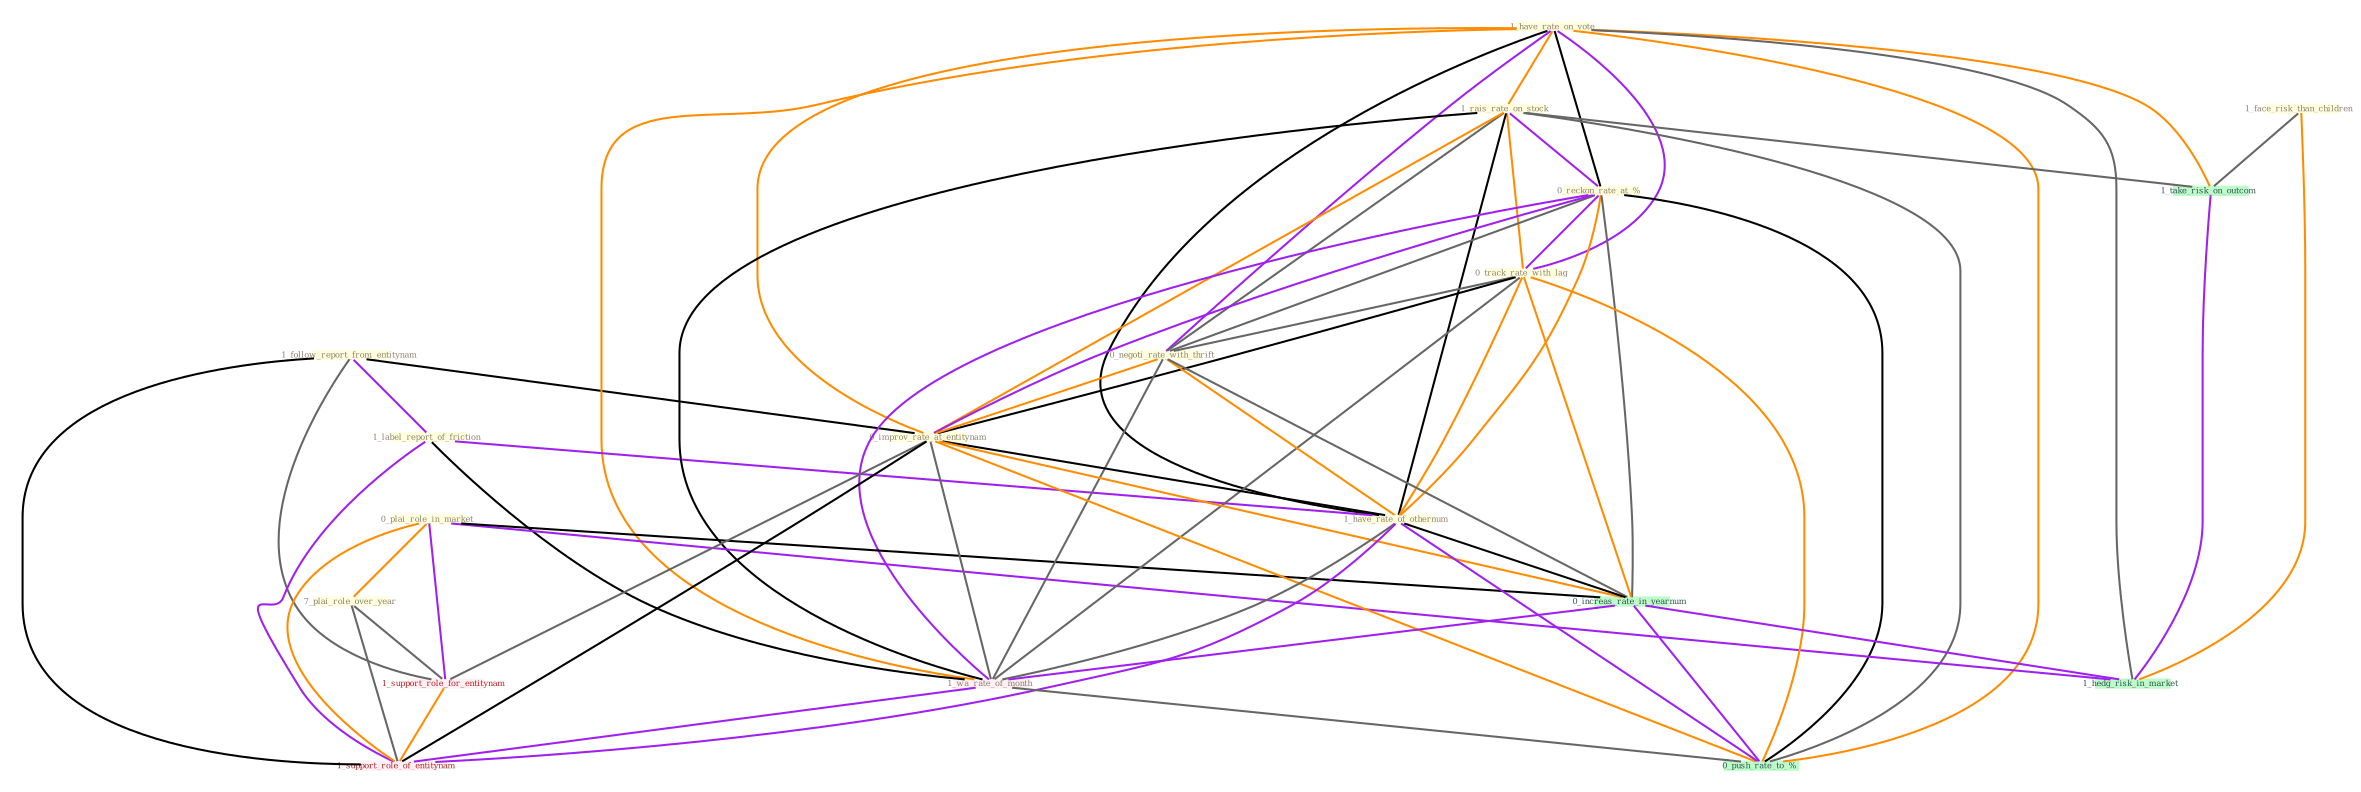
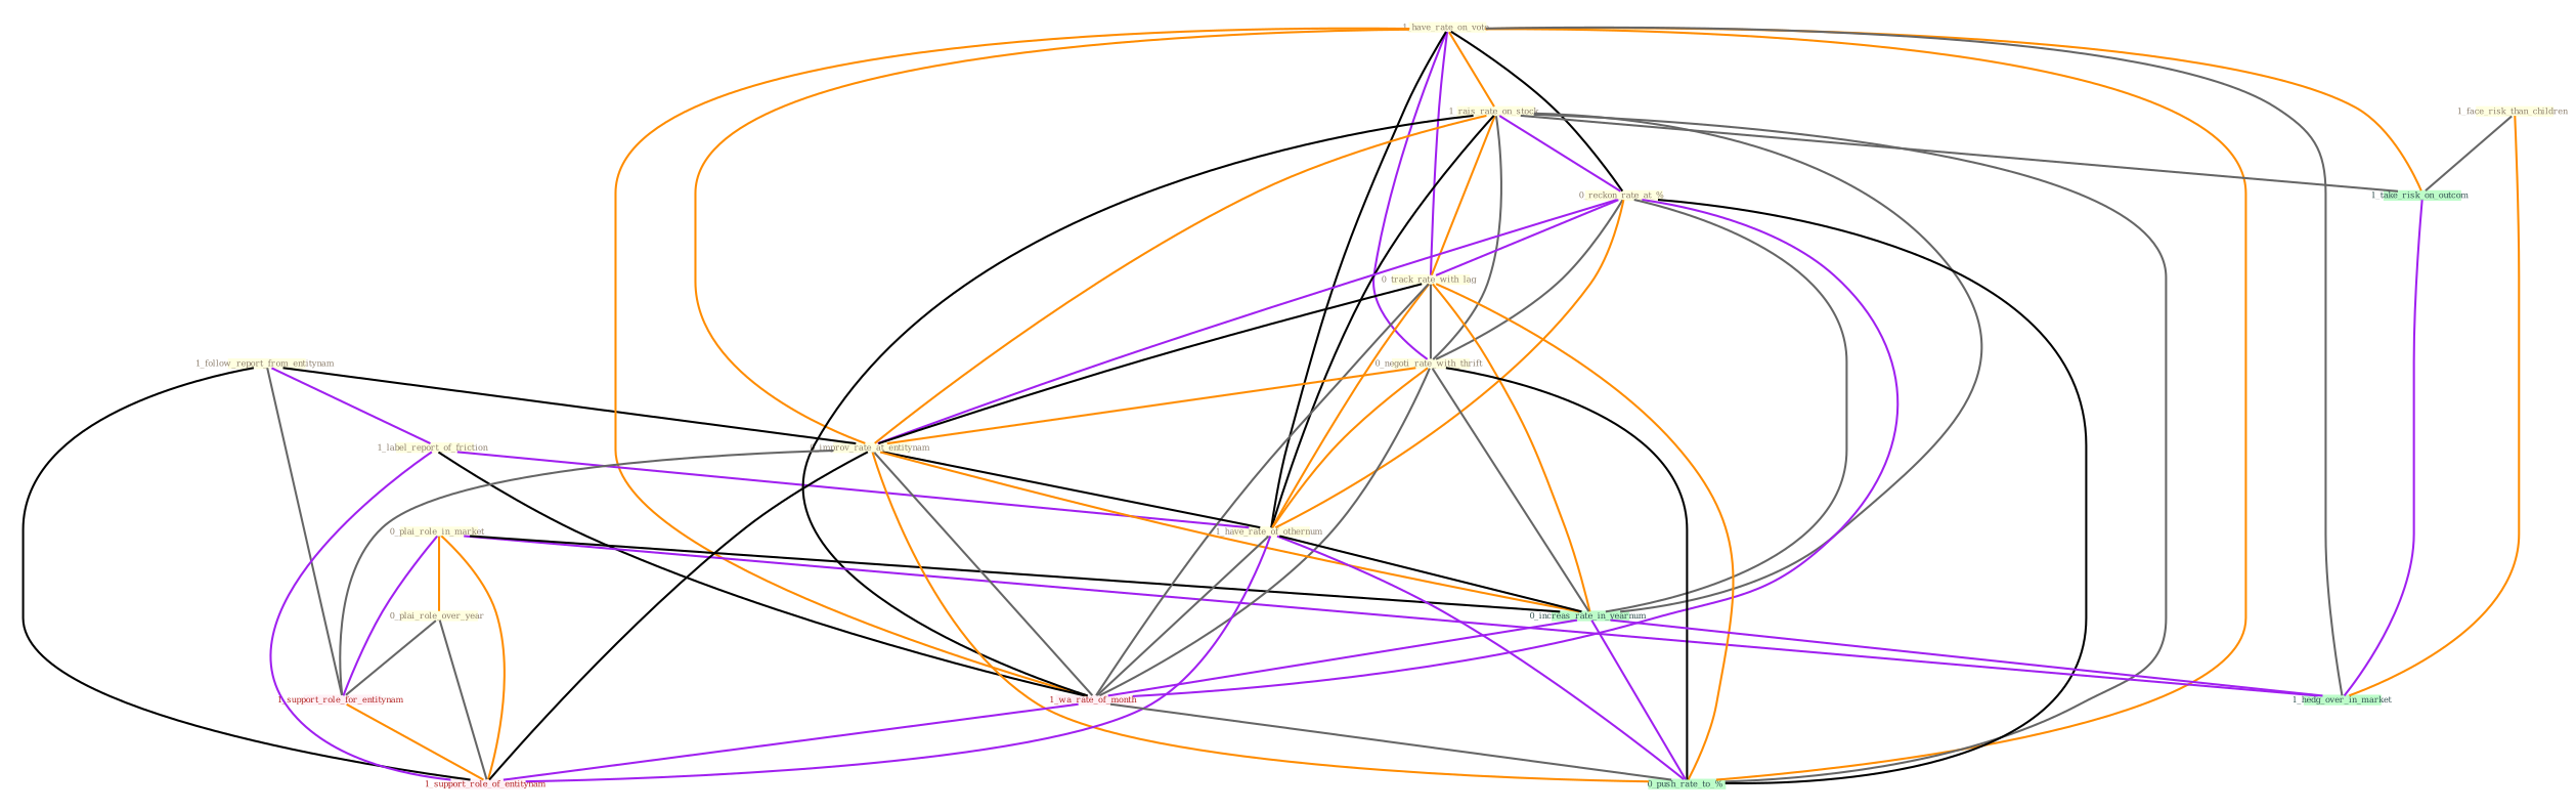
  graph {
    node [color="#ffffe0" fixedsize=true fontcolor="#8b7d6b" fontsize=4 shape=polygon style=filled]
    edge [color=gray40 w=1]
    "1_follow_report_from_entitynam " [height=.06 width=.5]
    "1_have_rate_on_vote " [height=.06 width=.5]
    "1_label_report_of_friction " [height=.06 width=.5]
    "1_rais_rate_on_stock " [height=.06 width=.5]
    "0_reckon_rate_at_% " [height=.06 width=.5]
    "0_plai_role_in_market " [height=.06 width=.5]
-   "0_plai_role_over_year " [height=.06 width=.5 label="7_plai_role_over_year"]
+   "0_plai_role_over_year " [height=.06 width=.5]
    "0_track_rate_with_lag " [height=.06 width=.5]
    "0_negoti_rate_with_thrift " [height=.06 width=.5]
    "1_face_risk_than_children " [height=.06 width=.5]
    "0_improv_rate_at_entitynam " [height=.06 width=.5]
    "1_have_rate_of_othernum " [height=.06 width=.5]
-   "1_wa_rate_of_month " [color="#fff0f5" height=.06 width=.5]
+   "1_wa_rate_of_month " [color="#fff0f5" fontcolor="#b22222" height=.06 width=.5]
    "1_support_role_for_entitynam " [color="#fff0f5" fontcolor="#b22222" height=.06 width=.5]
    "1_support_role_of_entitynam " [color="#fff0f5" fontcolor="#b22222" height=.06 width=.5]
    "1_take_risk_on_outcom " [color="#BDFCC9" fontcolor="#2f4f4f" height=.06 width=.5]
    "0_push_rate_to_% " [color="#BDFCC9" fontcolor="#2f4f4f" height=.06 width=.5]
-   "1_hedg_risk_in_market " [color="#BDFCC9" fontcolor="#2f4f4f" height=.06 width=.5]
+   "1_hedg_risk_in_market " [color="#BDFCC9" fontcolor="#2f4f4f" height=.06 width=.5 label="1_hedg_over_in_market"]
    "0_increas_rate_in_yearnum " [color="#BDFCC9" fontcolor="#2f4f4f" height=.06 width=.5]
    subgraph sub_1 {
      "1_follow_report_from_entitynam "
      "1_have_rate_on_vote "
      "1_label_report_of_friction "
      "1_rais_rate_on_stock "
      "0_reckon_rate_at_% "
      "0_plai_role_in_market "
      "0_plai_role_over_year "
      "0_track_rate_with_lag "
      "0_negoti_rate_with_thrift "
      "1_face_risk_than_children "
      "0_improv_rate_at_entitynam "
      "1_have_rate_of_othernum "
    }
    subgraph sub_2 {
      "1_wa_rate_of_month "
      "1_support_role_for_entitynam "
      "1_support_role_of_entitynam "
    }
    "1_follow_report_from_entitynam " -- "1_label_report_of_friction " [color=purple]
    "1_follow_report_from_entitynam " -- "0_improv_rate_at_entitynam " [color=black]
    "1_follow_report_from_entitynam " -- "1_support_role_for_entitynam "
    "1_follow_report_from_entitynam " -- "1_support_role_of_entitynam " [color=black]
    "1_have_rate_on_vote " -- "1_rais_rate_on_stock " [color=darkorange w=2]
    "1_have_rate_on_vote " -- "0_reckon_rate_at_% " [color=black]
    "1_have_rate_on_vote " -- "0_track_rate_with_lag " [color=purple]
    "1_have_rate_on_vote " -- "0_negoti_rate_with_thrift " [color=purple]
    "1_have_rate_on_vote " -- "0_improv_rate_at_entitynam " [color=darkorange]
    "1_have_rate_on_vote " -- "1_have_rate_of_othernum " [color=black w=2]
    "1_have_rate_on_vote " -- "1_wa_rate_of_month " [color=darkorange]
    "1_have_rate_on_vote " -- "1_take_risk_on_outcom " [color=darkorange]
    "1_have_rate_on_vote " -- "0_push_rate_to_% " [color=darkorange]
    "1_have_rate_on_vote " -- "1_hedg_risk_in_market "
    "1_label_report_of_friction " -- "1_have_rate_of_othernum " [color=purple]
    "1_label_report_of_friction " -- "1_wa_rate_of_month " [color=black]
    "1_label_report_of_friction " -- "1_support_role_of_entitynam " [color=purple]
    "1_rais_rate_on_stock " -- "0_reckon_rate_at_% " [color=purple]
    "1_rais_rate_on_stock " -- "0_track_rate_with_lag " [color=darkorange]
    "1_rais_rate_on_stock " -- "0_negoti_rate_with_thrift "
    "1_rais_rate_on_stock " -- "0_improv_rate_at_entitynam " [color=darkorange]
    "1_rais_rate_on_stock " -- "1_have_rate_of_othernum " [color=black]
    "1_rais_rate_on_stock " -- "1_wa_rate_of_month " [color=black]
    "1_rais_rate_on_stock " -- "1_take_risk_on_outcom "
    "1_rais_rate_on_stock " -- "0_push_rate_to_% "
+   "1_rais_rate_on_stock " -- "0_increas_rate_in_yearnum "
    "0_reckon_rate_at_% " -- "0_track_rate_with_lag " [color=purple]
    "0_reckon_rate_at_% " -- "0_negoti_rate_with_thrift "
    "0_reckon_rate_at_% " -- "0_improv_rate_at_entitynam " [color=purple w=2]
    "0_reckon_rate_at_% " -- "1_have_rate_of_othernum " [color=darkorange]
    "0_reckon_rate_at_% " -- "1_wa_rate_of_month " [color=purple]
    "0_reckon_rate_at_% " -- "0_push_rate_to_% " [color=black w=2]
    "0_reckon_rate_at_% " -- "0_increas_rate_in_yearnum "
    "0_plai_role_in_market " -- "0_plai_role_over_year " [color=darkorange w=2]
    "0_plai_role_in_market " -- "1_support_role_for_entitynam " [color=purple]
    "0_plai_role_in_market " -- "1_support_role_of_entitynam " [color=darkorange]
    "0_plai_role_in_market " -- "1_hedg_risk_in_market " [color=purple w=2]
    "0_plai_role_in_market " -- "0_increas_rate_in_yearnum " [color=black]
    "0_plai_role_over_year " -- "1_support_role_for_entitynam "
    "0_plai_role_over_year " -- "1_support_role_of_entitynam "
    "0_track_rate_with_lag " -- "0_negoti_rate_with_thrift " [w=2]
    "0_track_rate_with_lag " -- "0_improv_rate_at_entitynam " [color=black]
    "0_track_rate_with_lag " -- "1_have_rate_of_othernum " [color=darkorange]
    "0_track_rate_with_lag " -- "1_wa_rate_of_month "
    "0_track_rate_with_lag " -- "0_push_rate_to_% " [color=darkorange]
    "0_track_rate_with_lag " -- "0_increas_rate_in_yearnum " [color=darkorange]
    "0_negoti_rate_with_thrift " -- "0_improv_rate_at_entitynam " [color=darkorange]
    "0_negoti_rate_with_thrift " -- "1_have_rate_of_othernum " [color=darkorange]
    "0_negoti_rate_with_thrift " -- "1_wa_rate_of_month "
+   "0_negoti_rate_with_thrift " -- "0_push_rate_to_% " [color=black]
    "0_negoti_rate_with_thrift " -- "0_increas_rate_in_yearnum "
    "1_face_risk_than_children " -- "1_take_risk_on_outcom "
    "1_face_risk_than_children " -- "1_hedg_risk_in_market " [color=darkorange]
    "0_improv_rate_at_entitynam " -- "1_have_rate_of_othernum " [color=black]
    "0_improv_rate_at_entitynam " -- "1_wa_rate_of_month "
    "0_improv_rate_at_entitynam " -- "1_support_role_for_entitynam "
    "0_improv_rate_at_entitynam " -- "1_support_role_of_entitynam " [color=black]
    "0_improv_rate_at_entitynam " -- "0_push_rate_to_% " [color=darkorange]
    "0_improv_rate_at_entitynam " -- "0_increas_rate_in_yearnum " [color=darkorange]
    "1_have_rate_of_othernum " -- "1_wa_rate_of_month " [w=2]
    "1_have_rate_of_othernum " -- "1_support_role_of_entitynam " [color=purple]
    "1_have_rate_of_othernum " -- "0_push_rate_to_% " [color=purple]
    "1_have_rate_of_othernum " -- "0_increas_rate_in_yearnum " [color=black]
    "1_wa_rate_of_month " -- "1_support_role_of_entitynam " [color=purple]
    "1_wa_rate_of_month " -- "0_push_rate_to_% "
    "1_support_role_for_entitynam " -- "1_support_role_of_entitynam " [color=darkorange w=3]
    "1_take_risk_on_outcom " -- "1_hedg_risk_in_market " [color=purple]
    "0_increas_rate_in_yearnum " -- "1_wa_rate_of_month " [color=purple]
    "0_increas_rate_in_yearnum " -- "0_push_rate_to_% " [color=purple]
    "0_increas_rate_in_yearnum " -- "1_hedg_risk_in_market " [color=purple]
  }
